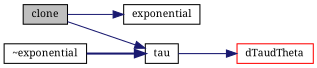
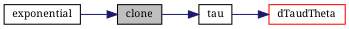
  digraph {
    fontname="Noto Serif"
    rankdir=LR
    node [color=black fontname="Noto Serif" fontsize=10 shape=record]
    edge [color=midnightblue fontname="Noto Serif" fontsize=10 labelfontname=FreeSans labelfontsize=10 style=solid]
    n1 [fillcolor=grey75 fontcolor=black height=0.2 label=clone style=filled width=0.4]
    n2 [height=0.2 label=exponential width=0.4]
    n3 [height=0.2 label=tau width=0.4]
    n4 [color=red height=0.2 label=dTaudTheta width=0.4]
-   n5 [height=0.2 label="~exponential" width=0.4]
-   n1 -> n2
+   n2 -> n1
    n1 -> n3
    n3 -> n4
-   n5 -> n3 [style=bold]
  }
